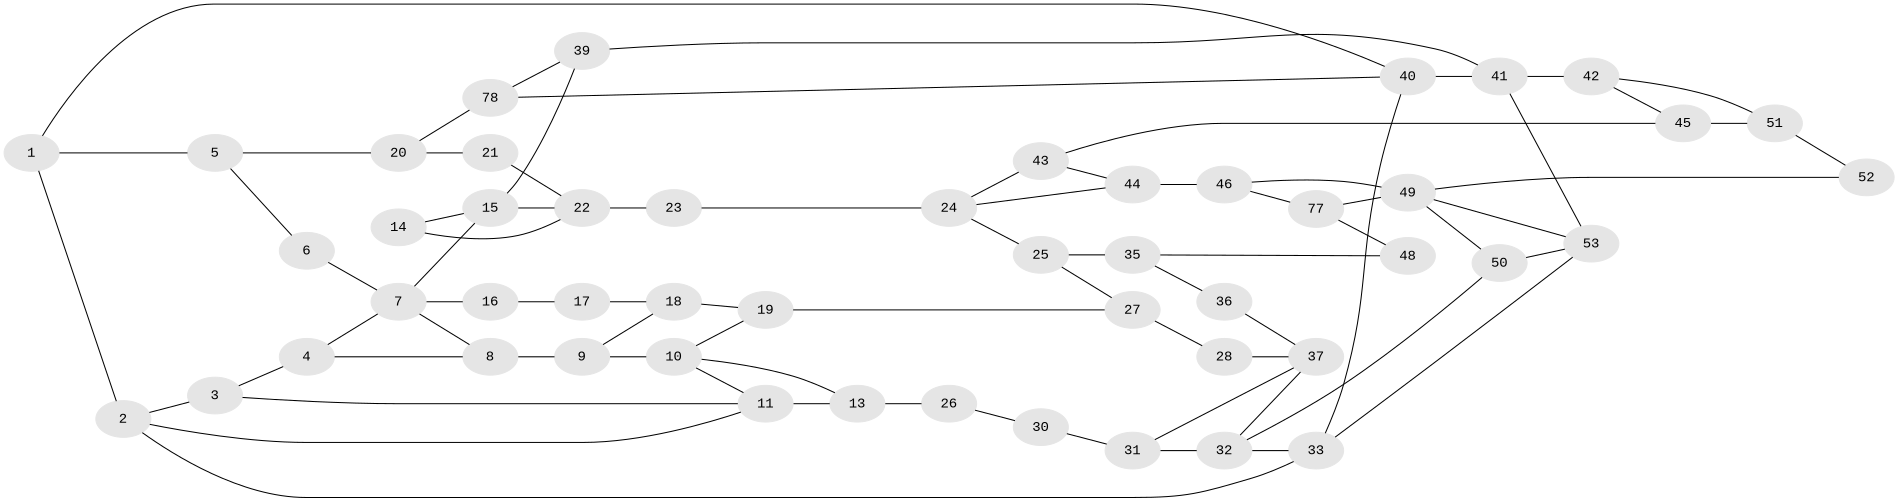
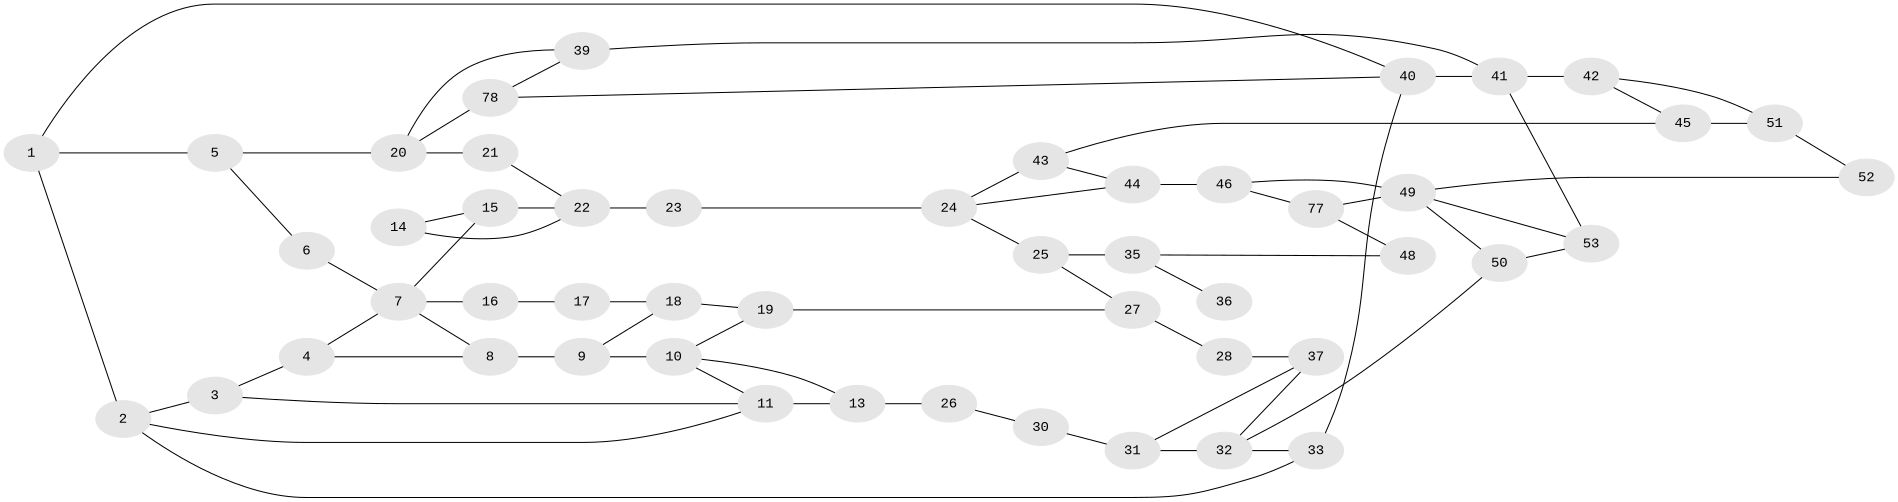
  graph {
    fontname="Liberation Mono"
    rankdir=LR
    node [color=gray90 fontname="Liberation Mono" style=filled]
    edge [fontname="Liberation Mono" weight=1.0]
    1
    2
    5
    40
    3
    11
    33
    6
    20
    41
    4
    13
    53
    7
    8
    15
    16
    9
    21
    n20 [label=78]
    39
    22
    17
    10
    18
    19
    26
    27
    14
    30
    23
    25
    35
    28
    24
    43
    44
    45
    46
    36
    48
    31
    37
    32
    50
    42
    51
    52
    n49 [label=77]
    49
    1 -- 2
    1 -- 5 [weight=2.0]
    1 -- 40
    2 -- 3
    2 -- 11
    2 -- 33
    5 -- 6
    5 -- 20 [weight=2.0]
    40 -- 41
    3 -- 11
    3 -- 4
    11 -- 13 [weight=2.0]
    33 -- 40
-   33 -- 53
    6 -- 7
    20 -- 21 [weight=2.0]
    20 -- n20
-   15 -- 39
+   20 -- 39
    41 -- 53
    41 -- 42 [weight=2.0]
    4 -- 7
    4 -- 8 [weight=2.0]
    13 -- 26 [weight=2.0]
    7 -- 8
    7 -- 15
    7 -- 16 [weight=2.0]
    8 -- 9
    15 -- 22
    16 -- 17
    9 -- 10
    9 -- 18
    21 -- 22 [weight=2.0]
    n20 -- 40
    n20 -- 39
    39 -- 41
    22 -- 23 [weight=2.0]
    17 -- 18
    10 -- 11
    10 -- 13 [weight=2.0]
    10 -- 19
    18 -- 19
    19 -- 27
    26 -- 30
    27 -- 28
    14 -- 15
    14 -- 22
    30 -- 31
    23 -- 24
    25 -- 27
    25 -- 35 [weight=2.0]
    35 -- 36 [weight=2.0]
    35 -- 48 [weight=2.0]
    28 -- 37
    24 -- 25 [weight=2.0]
    24 -- 43
    24 -- 44
    43 -- 44
    43 -- 45
    44 -- 46
    45 -- 51
    46 -- n49
    46 -- 49
-   36 -- 37 [weight=2.0]
    31 -- 37
    31 -- 32 [weight=3.0]
    32 -- 33
    32 -- 37
    32 -- 50
    50 -- 53
    42 -- 45
    42 -- 51
    51 -- 52
    n49 -- 48
    n49 -- 49
    49 -- 53
    49 -- 50
    49 -- 52 [weight=2.0]
  }
